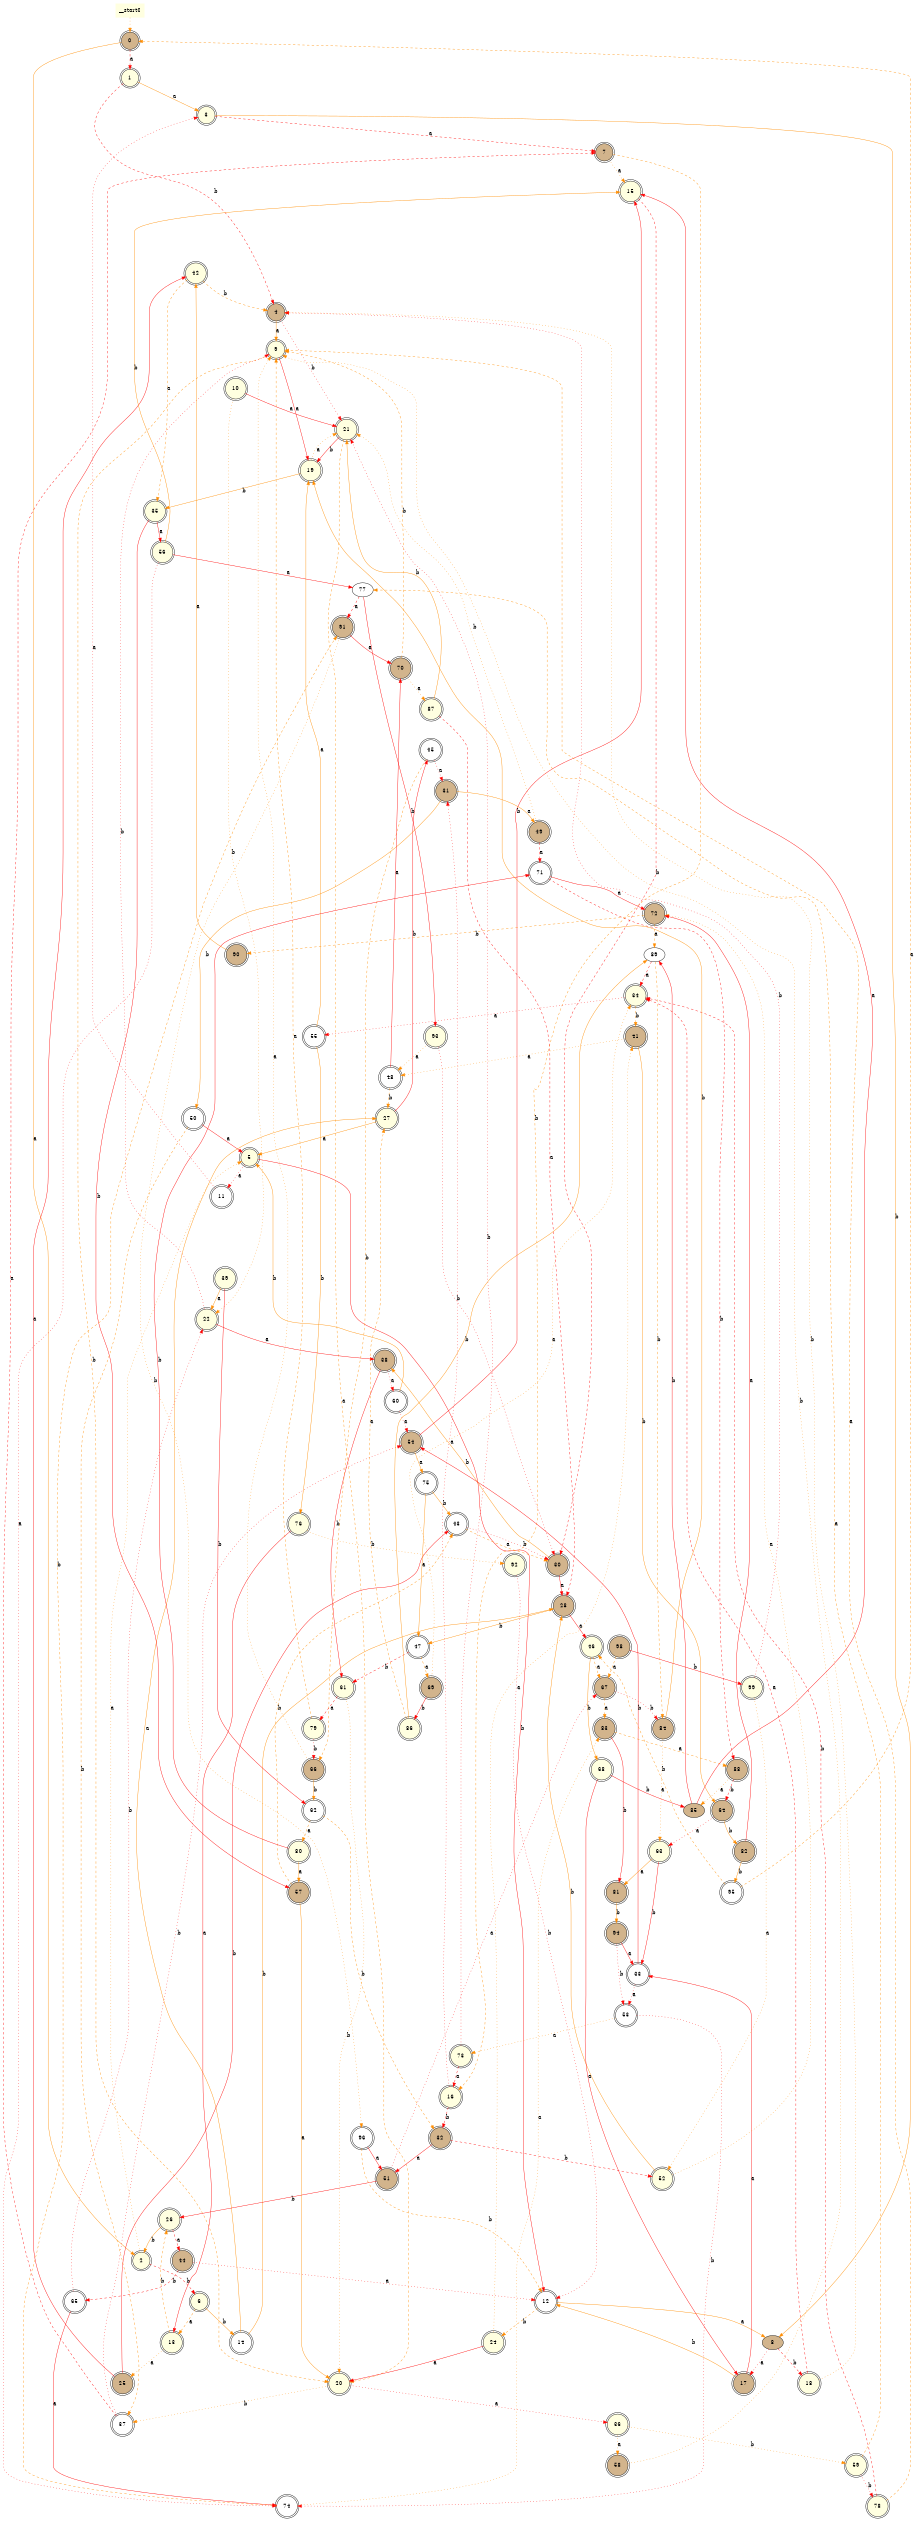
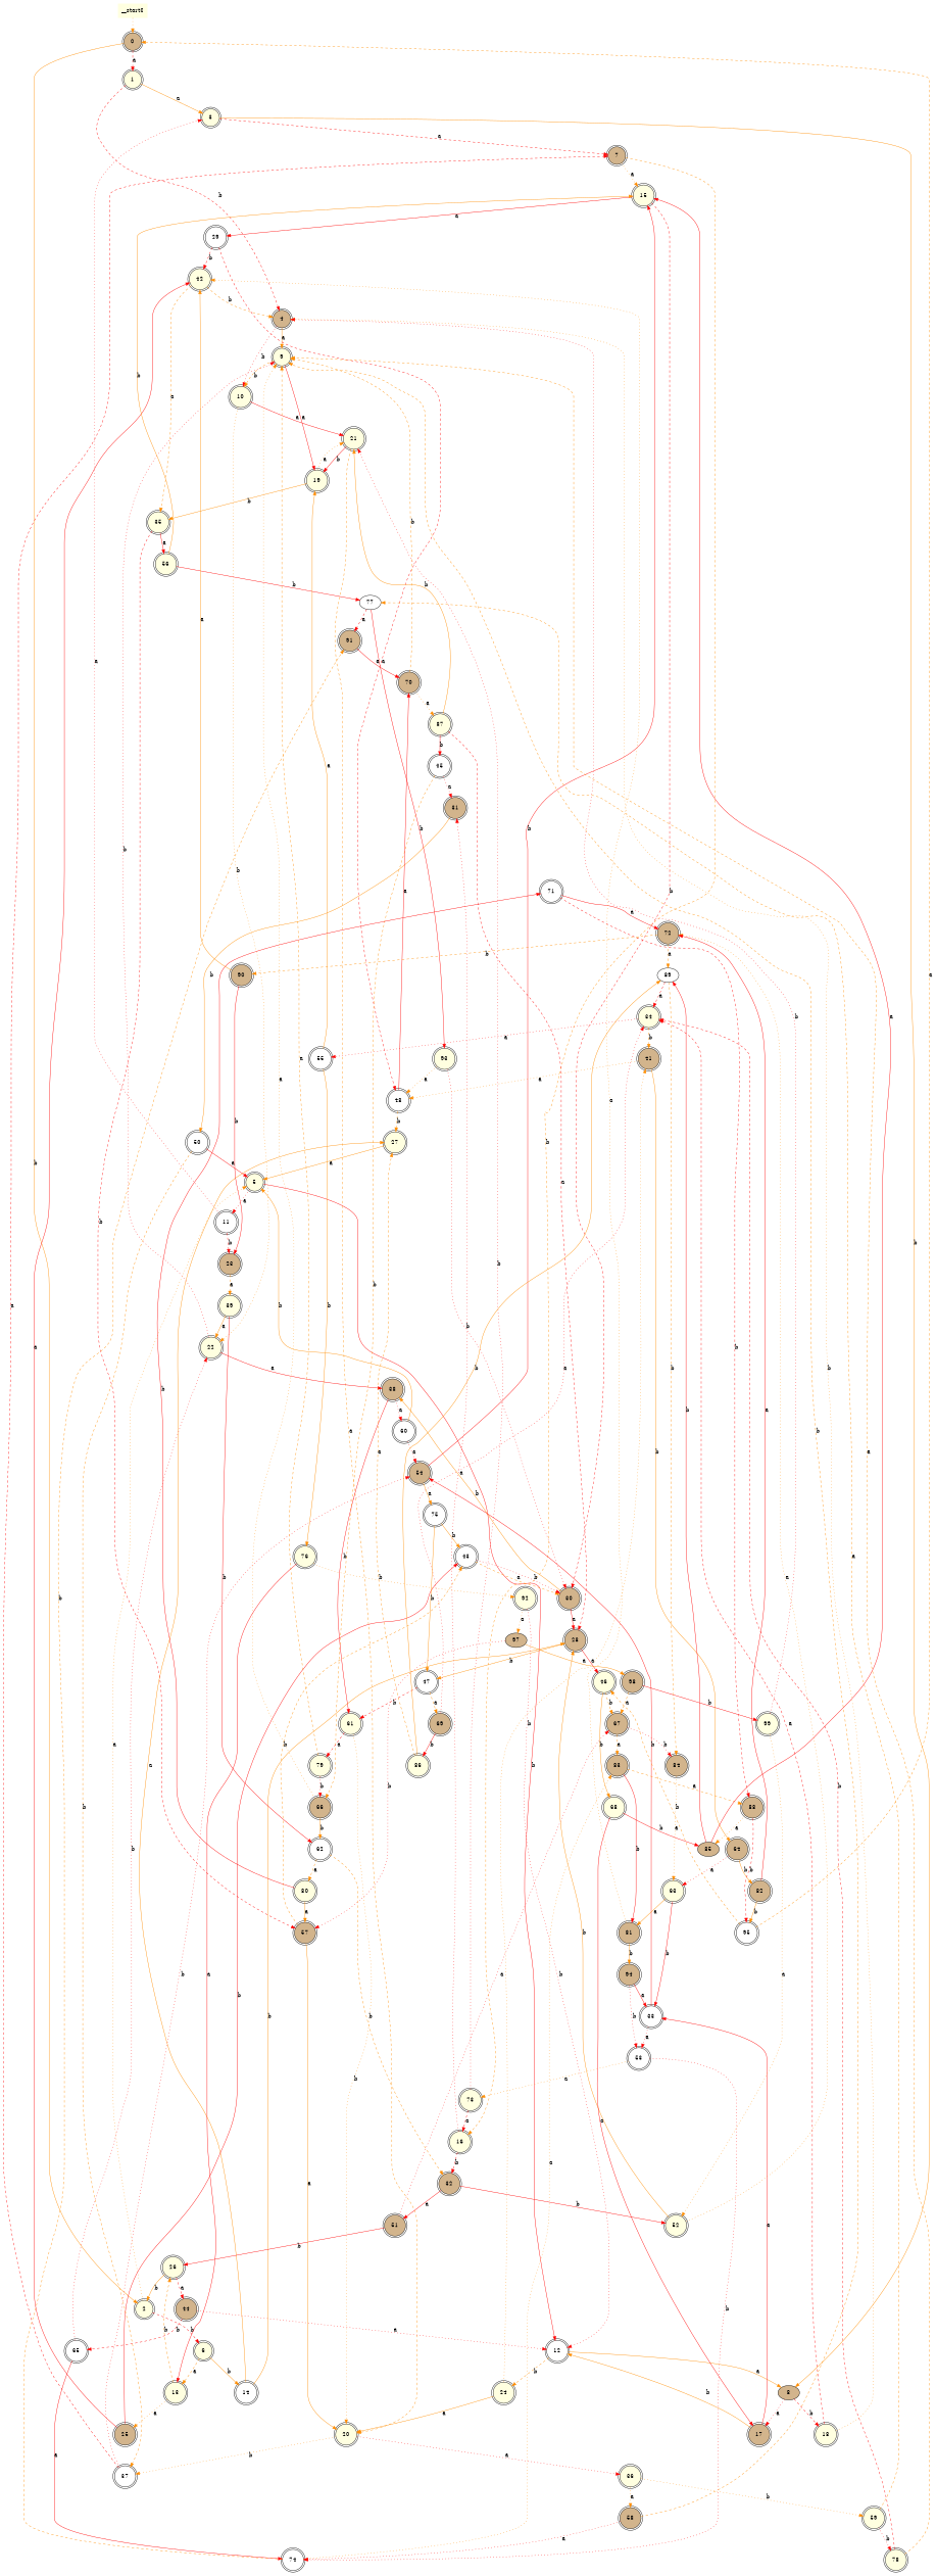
  digraph {
    node [fillcolor=lightyellow shape=doublecircle style=filled]
    edge [color=darkorange style=solid]
    __start0 [shape=none]
    0 [fillcolor=tan]
    1
    2
    3
    4 [fillcolor=tan]
    5
    6
    7 [fillcolor=tan]
    8 [fillcolor=tan shape=""]
    9
    10
    11 [fillcolor=white]
    12 [fillcolor=white]
    13
    14 [fillcolor=white]
    15
    16
    17 [fillcolor=tan]
    18
    19
    20
    21
    22
+   23 [fillcolor=tan]
    24
    25 [fillcolor=tan]
    26
    27
    28 [fillcolor=tan]
+   29 [fillcolor=white]
    30 [fillcolor=tan]
    31 [fillcolor=tan]
    32 [fillcolor=tan]
    33 [fillcolor=white]
    34
    35
    36
    37 [fillcolor=white]
    38 [fillcolor=tan]
    39
    41 [fillcolor=tan]
    42
    43 [fillcolor=white]
    44 [fillcolor=tan]
    45 [fillcolor=white]
    46
    47 [fillcolor=white]
    48 [fillcolor=white]
-   49 [fillcolor=tan]
    50 [fillcolor=white]
    51 [fillcolor=tan]
    52
    53 [fillcolor=white]
    54 [fillcolor=tan]
    55 [fillcolor=white]
    56
    57 [fillcolor=tan]
    58 [fillcolor=tan]
    59
    60 [fillcolor=white]
    61
    62 [fillcolor=white]
    64 [fillcolor=tan]
    65 [fillcolor=white]
    66 [fillcolor=tan]
    67 [fillcolor=tan]
    68
    69 [fillcolor=tan]
    70 [fillcolor=tan]
    71 [fillcolor=white]
    72 [fillcolor=tan]
    73
    74 [fillcolor=white]
    75 [fillcolor=white]
    76
    77 [fillcolor=white shape=""]
    78
    79
    80
    63
    81 [fillcolor=tan]
    82 [fillcolor=tan]
    83 [fillcolor=tan]
    84 [fillcolor=tan]
    85 [fillcolor=tan shape=""]
    86
    87
    88 [fillcolor=tan]
    89 [fillcolor=white shape=""]
    90 [fillcolor=tan]
    91 [fillcolor=tan]
    92
    93
    94 [fillcolor=tan]
    95 [fillcolor=white]
-   96 [fillcolor=white]
+   97 [fillcolor=tan shape=""]
    98 [fillcolor=tan]
    99
    __start0 -> 0 [style=dotted]
    0 -> 1 [color=red label=a style=dashed]
-   0 -> 2 [label=a]
+   0 -> 2 [label=b]
    1 -> 3 [label=a]
    1 -> 4 [color=red label=b style=dashed]
    2 -> 5 [label=a style=dotted]
    2 -> 6 [color=red label=b style=dashed]
    3 -> 7 [color=red label=a style=dashed]
    3 -> 8 [label=b]
    4 -> 9 [label=a]
-   4 -> 21 [color=red label=b style=dotted]
+   4 -> 10 [color=red label=b style=dotted]
    5 -> 11 [color=red label=a style=dotted]
    5 -> 12 [color=red label=b]
    6 -> 13 [label=a style=dashed]
    6 -> 14 [label=b]
    7 -> 15 [label=a style=dotted]
    7 -> 16 [label=b style=dashed]
    8 -> 17 [color=red label=a style=dotted]
    8 -> 18 [color=red label=b style=dashed]
    9 -> 19 [color=red label=a]
-   9 -> 20 [label=b style=dashed]
+   9 -> 10 [label=b style=dashed]
    10 -> 21 [color=red label=a]
    10 -> 22 [label=b style=dotted]
    11 -> 3 [color=red label=a style=dotted]
+   11 -> 23 [color=red label=b style=dashed]
    12 -> 8 [label=a]
    12 -> 24 [label=b style=dashed]
    13 -> 25 [label=a style=dotted]
    13 -> 26 [label=b style=dashed]
    14 -> 27 [label=a]
    14 -> 28 [label=b]
+   15 -> 29 [color=red label=a]
    15 -> 30 [color=red label=b style=dashed]
    16 -> 31 [color=red label=a style=dotted]
    16 -> 32 [color=red label=b style=dashed]
    17 -> 12 [label=b]
    17 -> 33 [color=red label=a]
    18 -> 4 [label=b style=dotted]
    18 -> 34 [color=red label=a style=dashed]
    19 -> 21 [label=a style=dotted]
    19 -> 35 [label=b]
    20 -> 36 [color=red label=a style=dotted]
    20 -> 37 [label=b style=dotted]
    21 -> 19 [color=red label=b]
    21 -> 20 [label=a style=dashed]
    22 -> 9 [color=red label=b style=dotted]
    22 -> 38 [color=red label=a]
-   24 -> 20 [color=red label=a]
-   24 -> 41 [label=a style=dotted]
+   23 -> 39 [label=a style=dashed]
+   24 -> 20 [label=a]
+   24 -> 41 [label=b style=dotted]
    25 -> 42 [color=red label=a]
    25 -> 43 [color=red label=b]
    26 -> 2 [label=b]
    26 -> 44 [color=red label=a style=dashed]
    27 -> 5 [label=a]
-   27 -> 45 [color=red label=b]
+   87 -> 45 [color=red label=b]
    28 -> 46 [color=red label=a]
    28 -> 47 [label=b]
+   29 -> 42 [color=red label=b style=dashed]
+   29 -> 48 [color=red label=a style=dashed]
    30 -> 28 [color=red label=a]
    30 -> 38 [label=b]
-   31 -> 49 [label=a]
    31 -> 50 [label=b]
    32 -> 51 [color=red label=a]
-   32 -> 52 [color=red label=b style=dashed]
+   32 -> 52 [color=red label=b]
    33 -> 53 [color=red label=a style=dotted]
    33 -> 54 [color=red label=b]
    34 -> 41 [label=b style=dashed]
    34 -> 55 [color=red label=a style=dotted]
    35 -> 56 [color=red label=a]
-   35 -> 57 [color=red label=b]
+   35 -> 57 [color=red label=b style=dashed]
    36 -> 58 [label=a style=dotted]
    36 -> 59 [label=b style=dotted]
    37 -> 7 [color=red label=a style=dashed]
    37 -> 54 [color=red label=b style=dotted]
    38 -> 60 [color=red label=a style=dotted]
    38 -> 61 [color=red label=b]
    39 -> 22 [label=a]
    39 -> 62 [color=red label=b]
    41 -> 48 [label=a style=dotted]
    41 -> 64 [label=b]
    42 -> 4 [label=b style=dashed]
    42 -> 35 [label=a style=dashed]
    43 -> 30 [label=a style=dashed]
    43 -> 30 [color=red label=b style=dotted]
    44 -> 12 [color=red label=a style=dotted]
    44 -> 65 [color=red label=b style=dashed]
    45 -> 31 [color=red label=a style=dotted]
    45 -> 66 [label=b style=dashed]
-   46 -> 67 [label=a style=dashed]
+   46 -> 67 [label=b style=dashed]
    46 -> 68 [label=b]
    47 -> 61 [color=red label=b style=dashed]
    47 -> 69 [label=a style=dashed]
    48 -> 27 [label=b style=dashed]
    48 -> 70 [color=red label=a]
-   49 -> 21 [label=b style=dotted]
-   49 -> 71 [color=red label=a style=dashed]
    50 -> 5 [color=red label=a]
    50 -> 37 [label=b style=dashed]
    51 -> 26 [color=red label=b]
    51 -> 67 [color=red label=a style=dotted]
    52 -> 28 [label=b]
    52 -> 72 [label=a style=dotted]
    53 -> 73 [label=a style=dotted]
    53 -> 74 [color=red label=b style=dotted]
    54 -> 15 [color=red label=b]
    54 -> 75 [label=a]
    55 -> 19 [label=a]
    55 -> 76 [label=b]
    56 -> 15 [label=b]
-   56 -> 77 [color=red label=a]
+   56 -> 77 [color=red label=b]
    57 -> 20 [label=a]
    57 -> 43 [label=b style=dashed]
-   58 -> 9 [label=b style=dotted]
-   56 -> 74 [color=red label=a style=dotted]
+   58 -> 9 [label=b style=dashed]
+   58 -> 74 [color=red label=a style=dotted]
    59 -> 77 [label=a style=dashed]
    59 -> 78 [color=red label=b style=dotted]
    60 -> 5 [label=b]
    60 -> 54 [color=red label=a style=dotted]
    61 -> 20 [label=b style=dotted]
    61 -> 79 [color=red label=a style=dashed]
    62 -> 32 [label=b style=dashed]
    62 -> 80 [label=a style=dashed]
    64 -> 63 [color=red label=a style=dotted]
    64 -> 82 [label=b]
    65 -> 22 [color=red label=b style=dotted]
    65 -> 74 [color=red label=a]
    66 -> 9 [label=a style=dotted]
    66 -> 62 [label=b]
    67 -> 83 [label=a style=dashed]
    67 -> 84 [color=red label=b style=dotted]
    68 -> 17 [color=red label=a]
    68 -> 85 [color=red label=b]
-   69 -> 34 [label=a style=dotted]
+   69 -> 34 [color=red label=a style=dotted]
    69 -> 86 [color=red label=b]
    70 -> 9 [label=b style=dashed]
    70 -> 87 [label=a style=dotted]
    71 -> 72 [color=red label=a]
    71 -> 88 [color=red label=b style=dashed]
    72 -> 89 [label=a style=dashed]
    72 -> 90 [label=b style=dashed]
    73 -> 16 [color=red label=a style=dashed]
    73 -> 21 [color=red label=b style=dotted]
    74 -> 83 [label=a style=dotted]
    74 -> 91 [label=b style=dashed]
    75 -> 43 [label=b]
-   75 -> 47 [label=a]
+   75 -> 47 [label=b]
    76 -> 13 [color=red label=a]
    76 -> 92 [label=b style=dotted]
    77 -> 91 [color=red label=a style=dashed]
    77 -> 93 [color=red label=b]
    78 -> 9 [label=a style=dashed]
    78 -> 34 [color=red label=b style=dashed]
    79 -> 9 [label=a style=dashed]
    79 -> 66 [color=red label=b style=dotted]
    80 -> 57 [label=a]
    80 -> 71 [color=red label=b]
    63 -> 33 [color=red label=b]
    63 -> 81 [label=a]
+   81 -> 42 [label=a style=dotted]
    81 -> 94 [label=b]
    82 -> 72 [color=red label=a]
    82 -> 95 [label=b]
    83 -> 81 [color=red label=b]
    83 -> 88 [label=a style=dashed]
-   84 -> 19 [label=b]
    84 -> 63 [label=a style=dotted]
    85 -> 15 [color=red label=a]
    85 -> 89 [color=red label=b]
    86 -> 27 [label=a style=dashed]
    86 -> 89 [label=b]
    87 -> 21 [label=b]
    87 -> 28 [color=red label=a style=dashed]
    88 -> 85 [label=a style=dotted]
-   88 -> 64 [color=red label=b style=dashed]
+   88 -> 95 [color=red label=b style=dashed]
    89 -> 34 [color=red label=a style=dashed]
    89 -> 84 [label=b style=dashed]
+   90 -> 23 [color=red label=b]
    90 -> 42 [label=a]
    91 -> 70 [color=red label=a]
-   91 -> 96 [label=b style=dotted]
    92 -> 12 [color=red label=b style=dotted]
+   92 -> 97 [label=a style=dotted]
    93 -> 30 [color=red label=b style=dotted]
    93 -> 48 [label=a style=dotted]
    94 -> 33 [color=red label=a]
    94 -> 53 [color=red label=b style=dotted]
    95 -> 0 [label=a style=dashed]
    95 -> 46 [label=b style=dashed]
-   96 -> 12 [label=b style=dashed]
-   96 -> 51 [color=red label=a]
+   97 -> 57 [color=red label=b style=dotted]
+   97 -> 98 [label=a]
    98 -> 67 [label=a style=dashed]
    98 -> 99 [color=red label=b]
    99 -> 4 [color=red label=b style=dotted]
    99 -> 52 [label=a style=dotted]
  }
